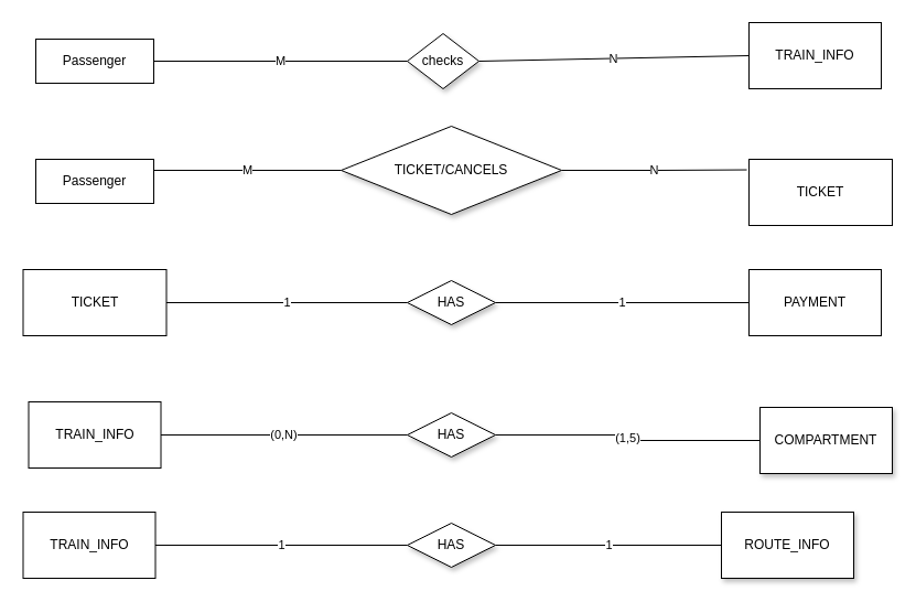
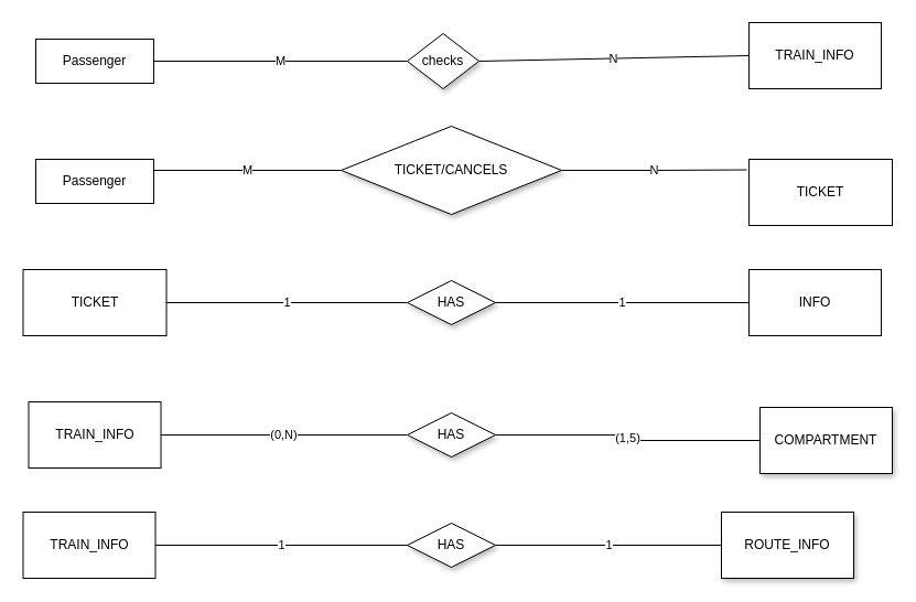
  <mxCell id="0" />
  <mxCell id="1" parent="0" />
  <mxCell id="2" value="TRAIN_INFO" style="rounded=0;whiteSpace=wrap;html=1;" vertex="1" parent="1"><mxGeometry x="679" y="20" width="120" height="60" as="geometry" /></mxCell>
  <mxCell id="3" value="checks" style="rhombus;whiteSpace=wrap;html=1;shadow=1;" vertex="1" parent="1"><mxGeometry x="369" y="30" width="65" height="50" as="geometry" /></mxCell>
  <mxCell id="4" value="Passenger" style="rounded=0;whiteSpace=wrap;html=1;" vertex="1" parent="1"><mxGeometry x="32" y="35" width="107" height="40" as="geometry" /></mxCell>
  <mxCell id="5" value="N" style="endArrow=none;html=1;rounded=0;entryX=1;entryY=0.5;entryDx=0;entryDy=0;exitX=0;exitY=0.5;exitDx=0;exitDy=0;" edge="1" parent="1" source="2" target="3"><mxGeometry width="50" height="50" relative="1" as="geometry"><mxPoint x="659" y="94" as="sourcePoint" /><mxPoint x="709" y="44" as="targetPoint" /></mxGeometry></mxCell>
  <mxCell id="6" value="M" style="endArrow=none;html=1;rounded=0;exitX=1;exitY=0.5;exitDx=0;exitDy=0;entryX=0;entryY=0.5;entryDx=0;entryDy=0;" edge="1" parent="1" source="4" target="3"><mxGeometry width="50" height="50" relative="1" as="geometry"><mxPoint x="459" y="64" as="sourcePoint" /><mxPoint x="509" y="14" as="targetPoint" /></mxGeometry></mxCell>
  <mxCell id="7" value="Passenger" style="rounded=0;whiteSpace=wrap;html=1;" vertex="1" parent="1"><mxGeometry x="32" y="144" width="107" height="40" as="geometry" /></mxCell>
  <mxCell id="8" value="M" style="edgeStyle=orthogonalEdgeStyle;rounded=0;orthogonalLoop=1;jettySize=auto;html=1;exitX=0;exitY=0.5;exitDx=0;exitDy=0;entryX=1;entryY=0.25;entryDx=0;entryDy=0;endArrow=none;endFill=0;" edge="1" parent="1" source="10" target="7"><mxGeometry relative="1" as="geometry" /></mxCell>
  <mxCell id="9" value="N" style="edgeStyle=orthogonalEdgeStyle;rounded=0;orthogonalLoop=1;jettySize=auto;html=1;exitX=1;exitY=0.5;exitDx=0;exitDy=0;endArrow=none;endFill=0;entryX=-0.015;entryY=0.159;entryDx=0;entryDy=0;entryPerimeter=0;" edge="1" parent="1" source="10" target="11"><mxGeometry relative="1" as="geometry"><mxPoint x="669" y="154" as="targetPoint" /></mxGeometry></mxCell>
  <mxCell id="10" value="TICKET/CANCELS&lt;br&gt;" style="rhombus;whiteSpace=wrap;html=1;shadow=1;" vertex="1" parent="1"><mxGeometry x="309" y="114" width="200" height="80" as="geometry" /></mxCell>
  <mxCell id="11" value="TICKET&lt;br&gt;" style="rounded=0;whiteSpace=wrap;html=1;" vertex="1" parent="1"><mxGeometry x="679" y="144" width="130" height="60" as="geometry" /></mxCell>
  <mxCell id="12" value="TICKET&lt;br&gt;" style="rounded=0;whiteSpace=wrap;html=1;" vertex="1" parent="1"><mxGeometry x="20.5" y="244" width="130" height="60" as="geometry" /></mxCell>
- <mxCell id="13" value="PAYMENT&lt;br&gt;" style="rounded=0;whiteSpace=wrap;html=1;" vertex="1" parent="1"><mxGeometry x="679" y="244" width="120" height="60" as="geometry" /></mxCell>
+ <mxCell id="13" value="INFO&lt;br&gt;" style="rounded=0;whiteSpace=wrap;html=1;" vertex="1" parent="1"><mxGeometry x="679" y="244" width="120" height="60" as="geometry" /></mxCell>
  <mxCell id="14" value="TRAIN_INFO" style="rounded=0;whiteSpace=wrap;html=1;" vertex="1" parent="1"><mxGeometry x="25.5" y="364" width="120" height="60" as="geometry" /></mxCell>
  <mxCell id="15" value="TRAIN_INFO" style="rounded=0;whiteSpace=wrap;html=1;" vertex="1" parent="1"><mxGeometry x="20.5" y="464" width="120" height="60" as="geometry" /></mxCell>
  <mxCell id="16" value="(0,N)" style="edgeStyle=orthogonalEdgeStyle;rounded=0;orthogonalLoop=1;jettySize=auto;html=1;exitX=0;exitY=0.5;exitDx=0;exitDy=0;entryX=1;entryY=0.5;entryDx=0;entryDy=0;endArrow=none;endFill=0;" edge="1" parent="1" source="18" target="14"><mxGeometry relative="1" as="geometry" /></mxCell>
  <mxCell id="17" value="(1,5)" style="edgeStyle=orthogonalEdgeStyle;rounded=0;orthogonalLoop=1;jettySize=auto;html=1;exitX=1;exitY=0.5;exitDx=0;exitDy=0;endArrow=none;endFill=0;" edge="1" parent="1" source="18" target="25"><mxGeometry relative="1" as="geometry" /></mxCell>
  <mxCell id="18" value="HAS" style="rhombus;whiteSpace=wrap;html=1;shadow=1;" vertex="1" parent="1"><mxGeometry x="369" y="374" width="80" height="40" as="geometry" /></mxCell>
  <mxCell id="19" value="1" style="edgeStyle=orthogonalEdgeStyle;rounded=0;orthogonalLoop=1;jettySize=auto;html=1;exitX=0;exitY=0.5;exitDx=0;exitDy=0;endArrow=none;endFill=0;" edge="1" parent="1" source="21" target="15"><mxGeometry relative="1" as="geometry" /></mxCell>
  <mxCell id="20" value="1" style="edgeStyle=orthogonalEdgeStyle;rounded=0;orthogonalLoop=1;jettySize=auto;html=1;exitX=1;exitY=0.5;exitDx=0;exitDy=0;entryX=0;entryY=0.5;entryDx=0;entryDy=0;endArrow=none;endFill=0;" edge="1" parent="1" source="21" target="26"><mxGeometry relative="1" as="geometry" /></mxCell>
  <mxCell id="21" value="HAS" style="rhombus;whiteSpace=wrap;html=1;shadow=1;" vertex="1" parent="1"><mxGeometry x="369" y="474" width="80" height="40" as="geometry" /></mxCell>
  <mxCell id="22" value="1" style="edgeStyle=orthogonalEdgeStyle;rounded=0;orthogonalLoop=1;jettySize=auto;html=1;exitX=0;exitY=0.5;exitDx=0;exitDy=0;entryX=1;entryY=0.5;entryDx=0;entryDy=0;endArrow=none;endFill=0;" edge="1" parent="1" source="24" target="12"><mxGeometry relative="1" as="geometry" /></mxCell>
  <mxCell id="23" value="1" style="edgeStyle=orthogonalEdgeStyle;rounded=0;orthogonalLoop=1;jettySize=auto;html=1;exitX=1;exitY=0.5;exitDx=0;exitDy=0;endArrow=none;endFill=0;entryX=0;entryY=0.5;entryDx=0;entryDy=0;" edge="1" parent="1" source="24" target="13"><mxGeometry relative="1" as="geometry"><mxPoint x="659" y="274" as="targetPoint" /></mxGeometry></mxCell>
  <mxCell id="24" value="HAS" style="rhombus;whiteSpace=wrap;html=1;shadow=1;" vertex="1" parent="1"><mxGeometry x="369" y="254" width="80" height="40" as="geometry" /></mxCell>
  <mxCell id="25" value="COMPARTMENT" style="rounded=0;whiteSpace=wrap;html=1;shadow=1;" vertex="1" parent="1"><mxGeometry x="689" y="369" width="120" height="60" as="geometry" /></mxCell>
  <mxCell id="26" value="ROUTE_INFO" style="rounded=0;whiteSpace=wrap;html=1;shadow=1;" vertex="1" parent="1"><mxGeometry x="654" y="464" width="120" height="60" as="geometry" /></mxCell>
